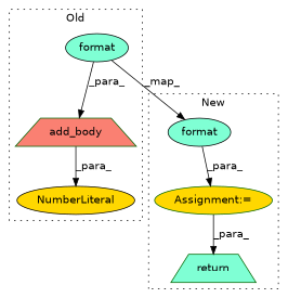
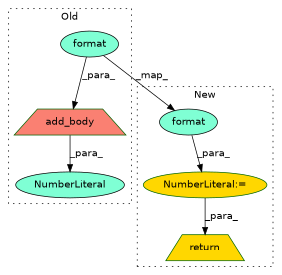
  digraph {
    fontname="DejaVu Sans"
    node [a=32 color=darkgreen fillcolor=gold fontname="DejaVu Sans" l=1 shape=ellipse style=filled]
    edge [fontname="DejaVu Sans"]
    n1 [fillcolor=salmon l="9,1" label=add_body s="13073,13196" shape=trapezium]
-   n2 [a=34 color=black label=NumberLiteral s=13082]
+   n2 [a=34 color=black fillcolor=aquamarine label=NumberLiteral s=13082]
    n3 [color=black fillcolor=aquamarine l="7,1" label=format s="13127,13195"]
-   n4 [a=41 fillcolor=aquamarine l=7 label=return s=14297 shape=trapezium]
+   n4 [a=41 l=7 label=return s=14297 shape=trapezium]
    n5 [color=black fillcolor=aquamarine l="7,1" label=format s="13890,13958"]
-   n6 [a=7 label="Assignment:=" s=13846]
+   n6 [a=7 label="NumberLiteral:=" s=13846]
    subgraph cluster_1 {
      label=Old
      style=dotted
      n1
      n2
      n3
    }
    subgraph cluster_2 {
      label=New
      style=dotted
      n4
      n5
      n6
    }
    n1 -> n2 [label=_para_]
    n3 -> n1 [label=_para_]
    n3 -> n5 [label=_map_]
    n5 -> n6 [label=_para_]
    n6 -> n4 [label=_para_]
  }
